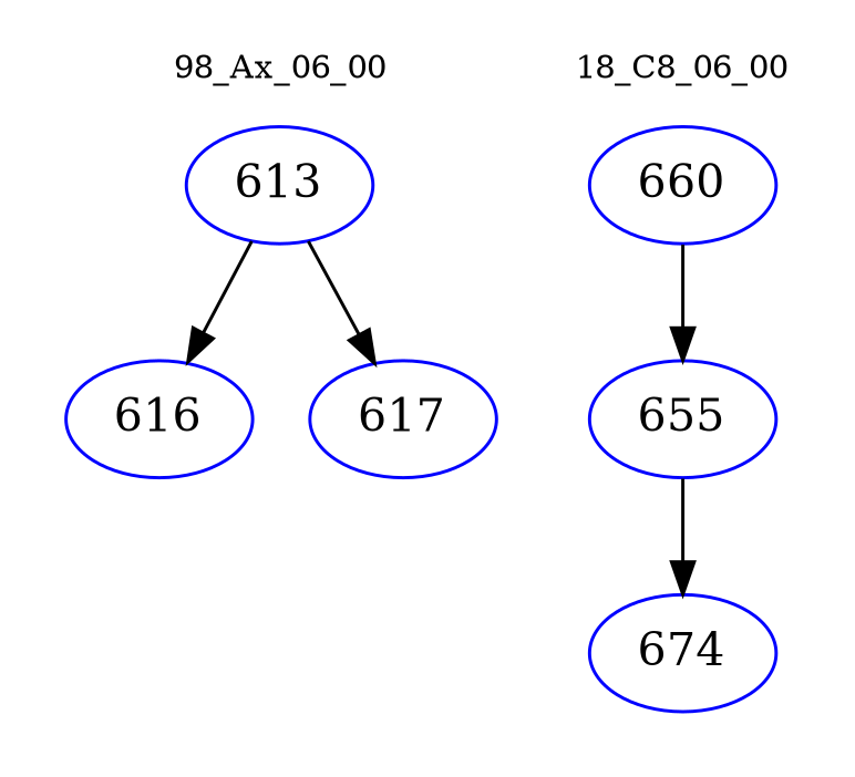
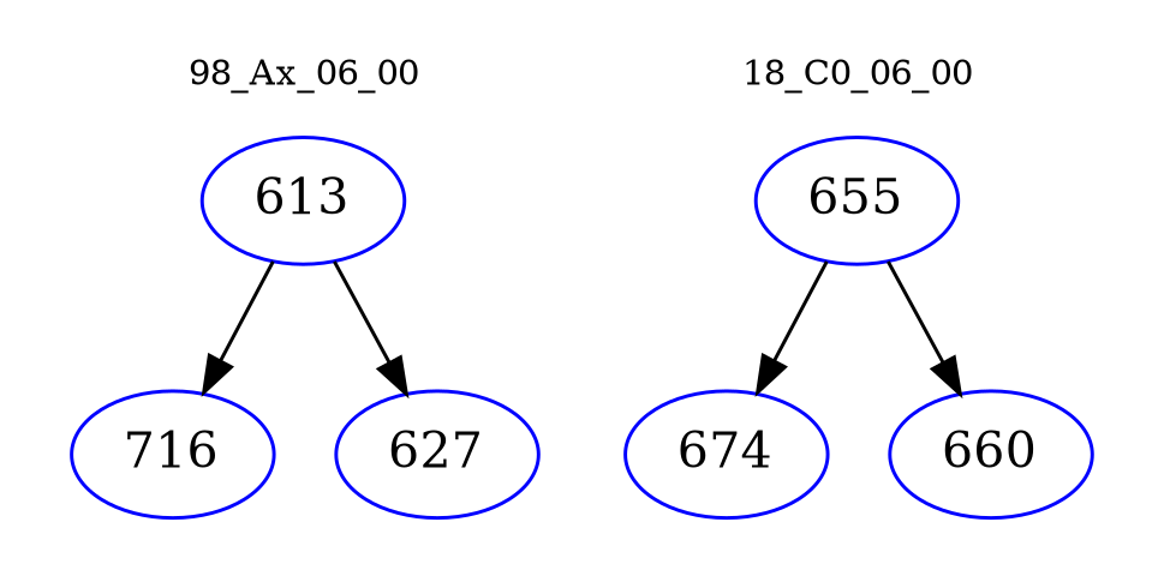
  digraph {
    node [color=blue]
    edge [color=black]
    n1 [label=613]
-   n2 [label=616]
-   n3 [label=617]
+   n2 [label=716]
+   n3 [label=627]
    n4 [label=655]
    n5 [label=674]
    n6 [label=660]
    subgraph cluster_1 {
      color=white
      fontsize=10
      label="98_Ax_06_00"
      n1
      n2
      n3
    }
    subgraph cluster_2 {
      color=white
      fontsize=10
-     label="18_C8_06_00"
+     label="18_C0_06_00"
      n4
      n5
      n6
    }
    n1 -> n2
    n1 -> n3
    n4 -> n5
-   n6 -> n4
+   n4 -> n6
  }
